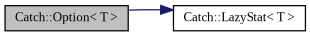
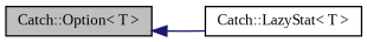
  digraph {
    rankdir=LR
    fontname="Liberation Serif"
    node [color=black fontname="Liberation Serif" fontsize=10 shape=record style=filled]
    n1 [fillcolor=grey75 fontcolor=black height=0.2 label="Catch::Option\< T \>" width=0.4]
    n2 [fillcolor=white height=0.2 label="Catch::LazyStat\< T \>" width=0.4]
-   n2 -> n1 [color=midnightblue dir=back fontname="Liberation Serif" fontsize=10 labelfontname=Helvetica labelfontsize=10 style=solid]
+   n1 -> n2 [color=midnightblue dir=back fontname="Liberation Serif" fontsize=10 labelfontname=Helvetica labelfontsize=10 style=solid]
  }
